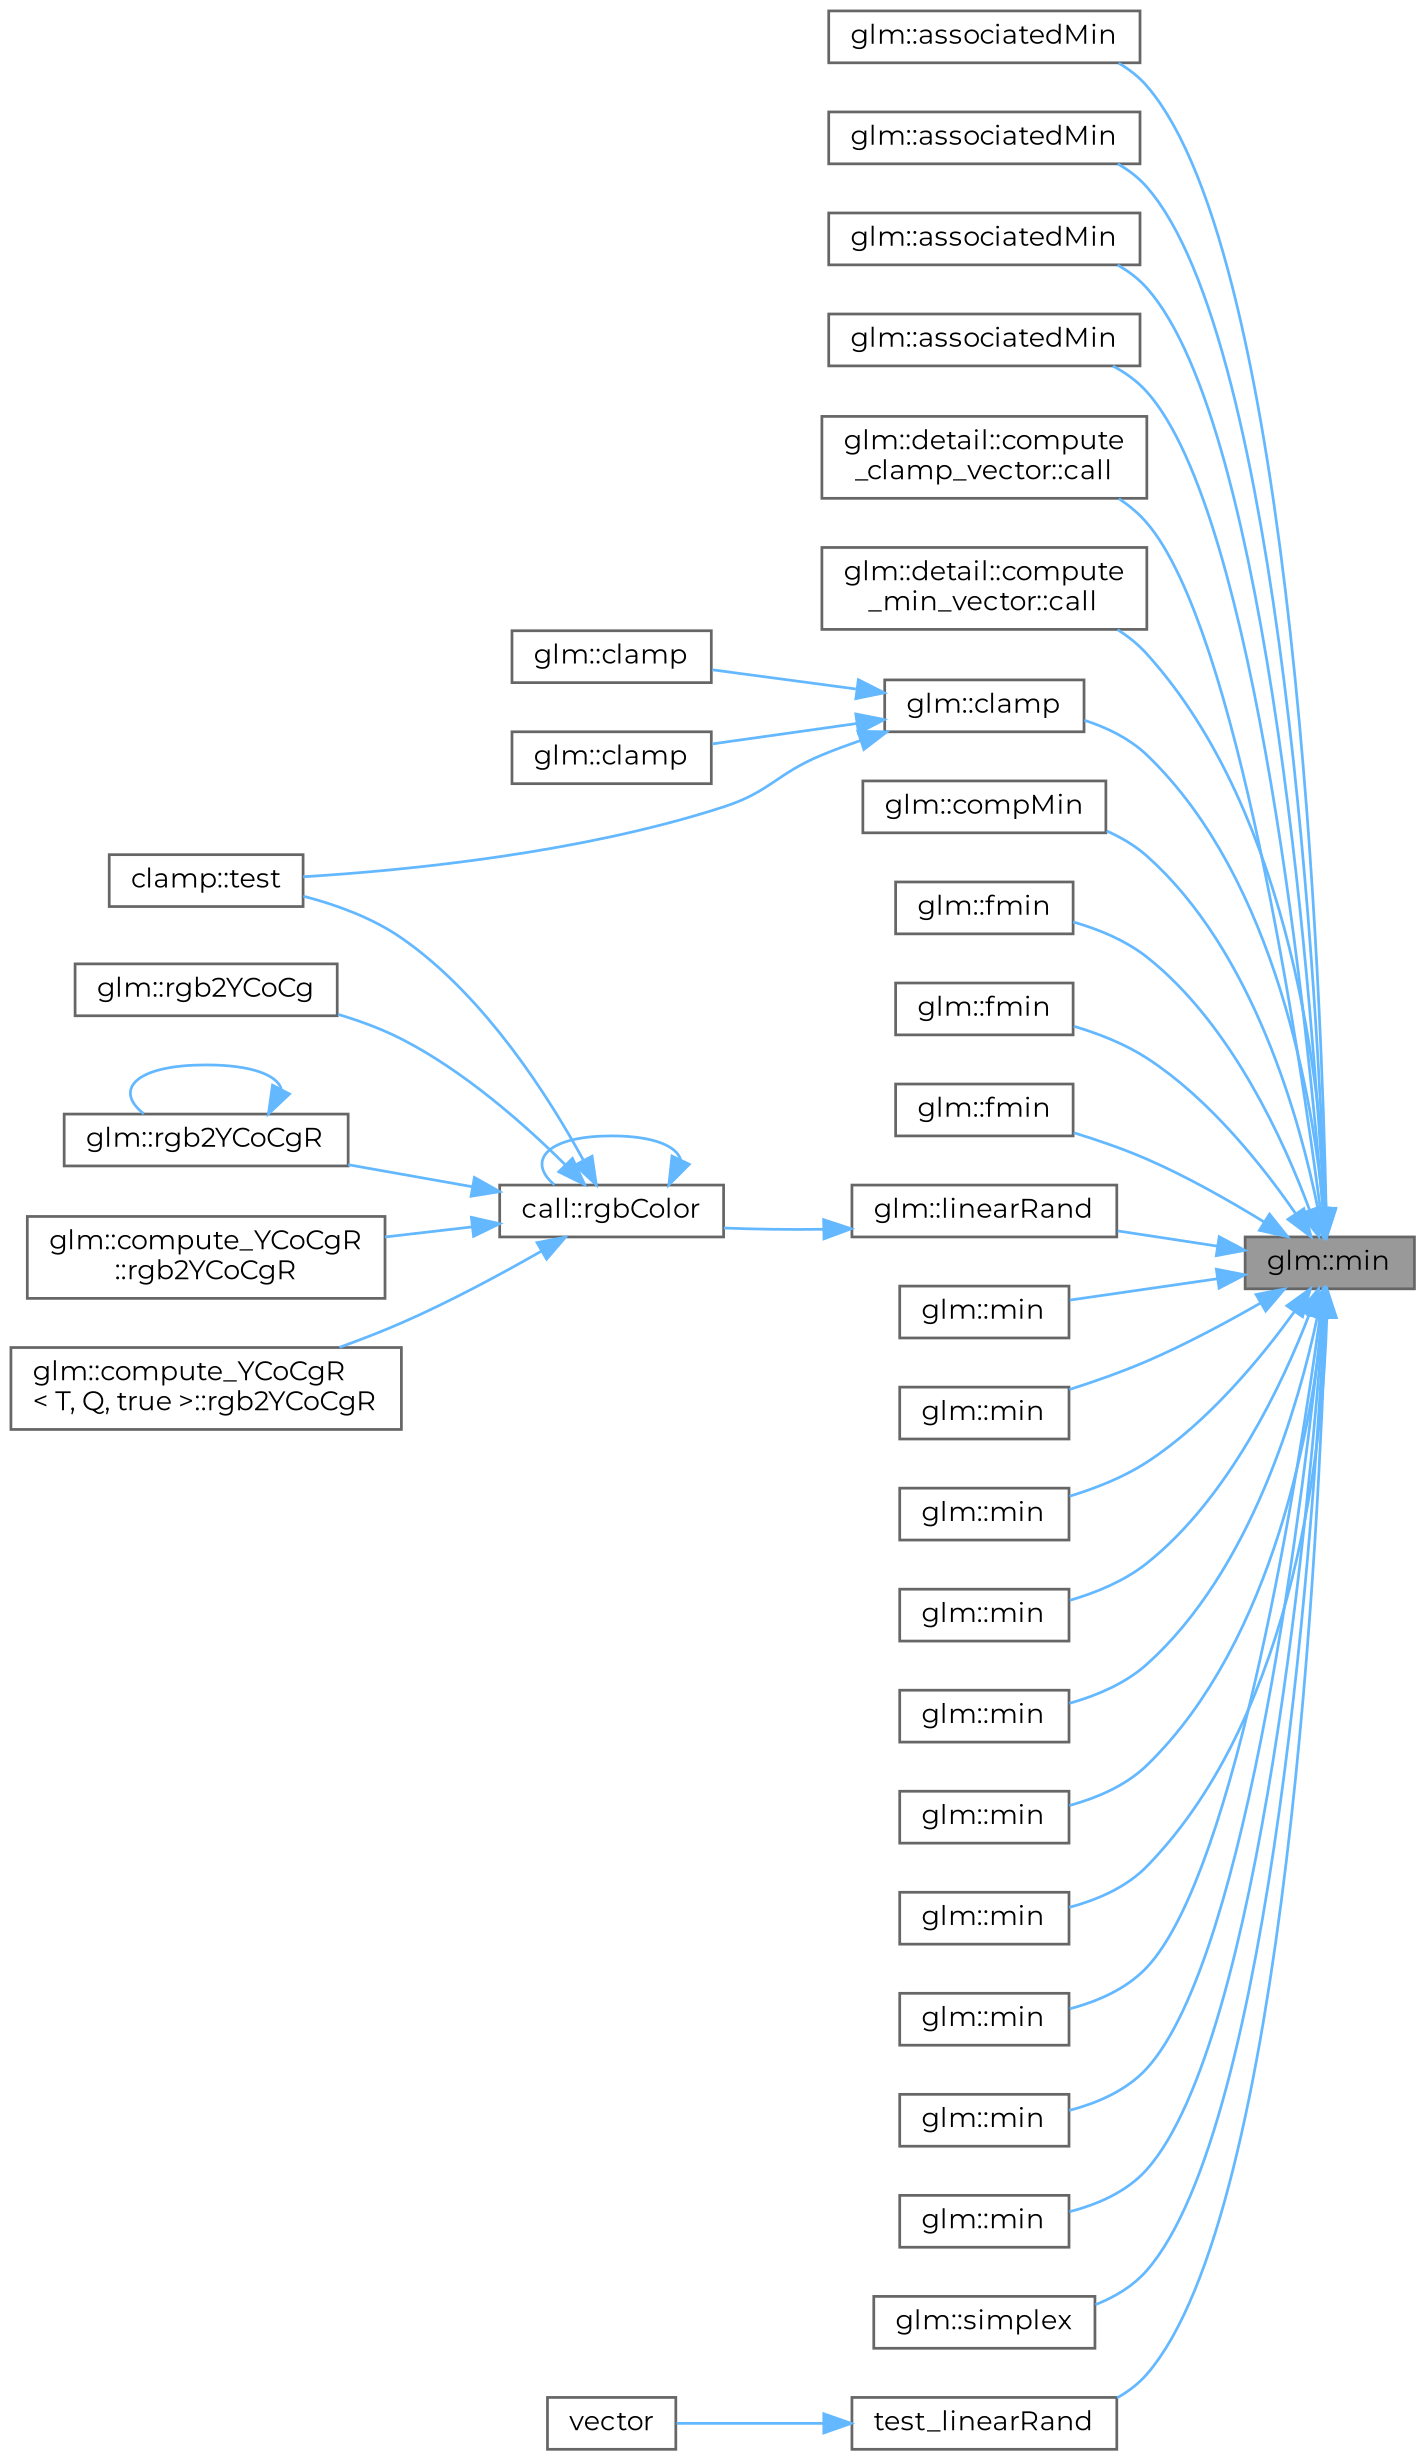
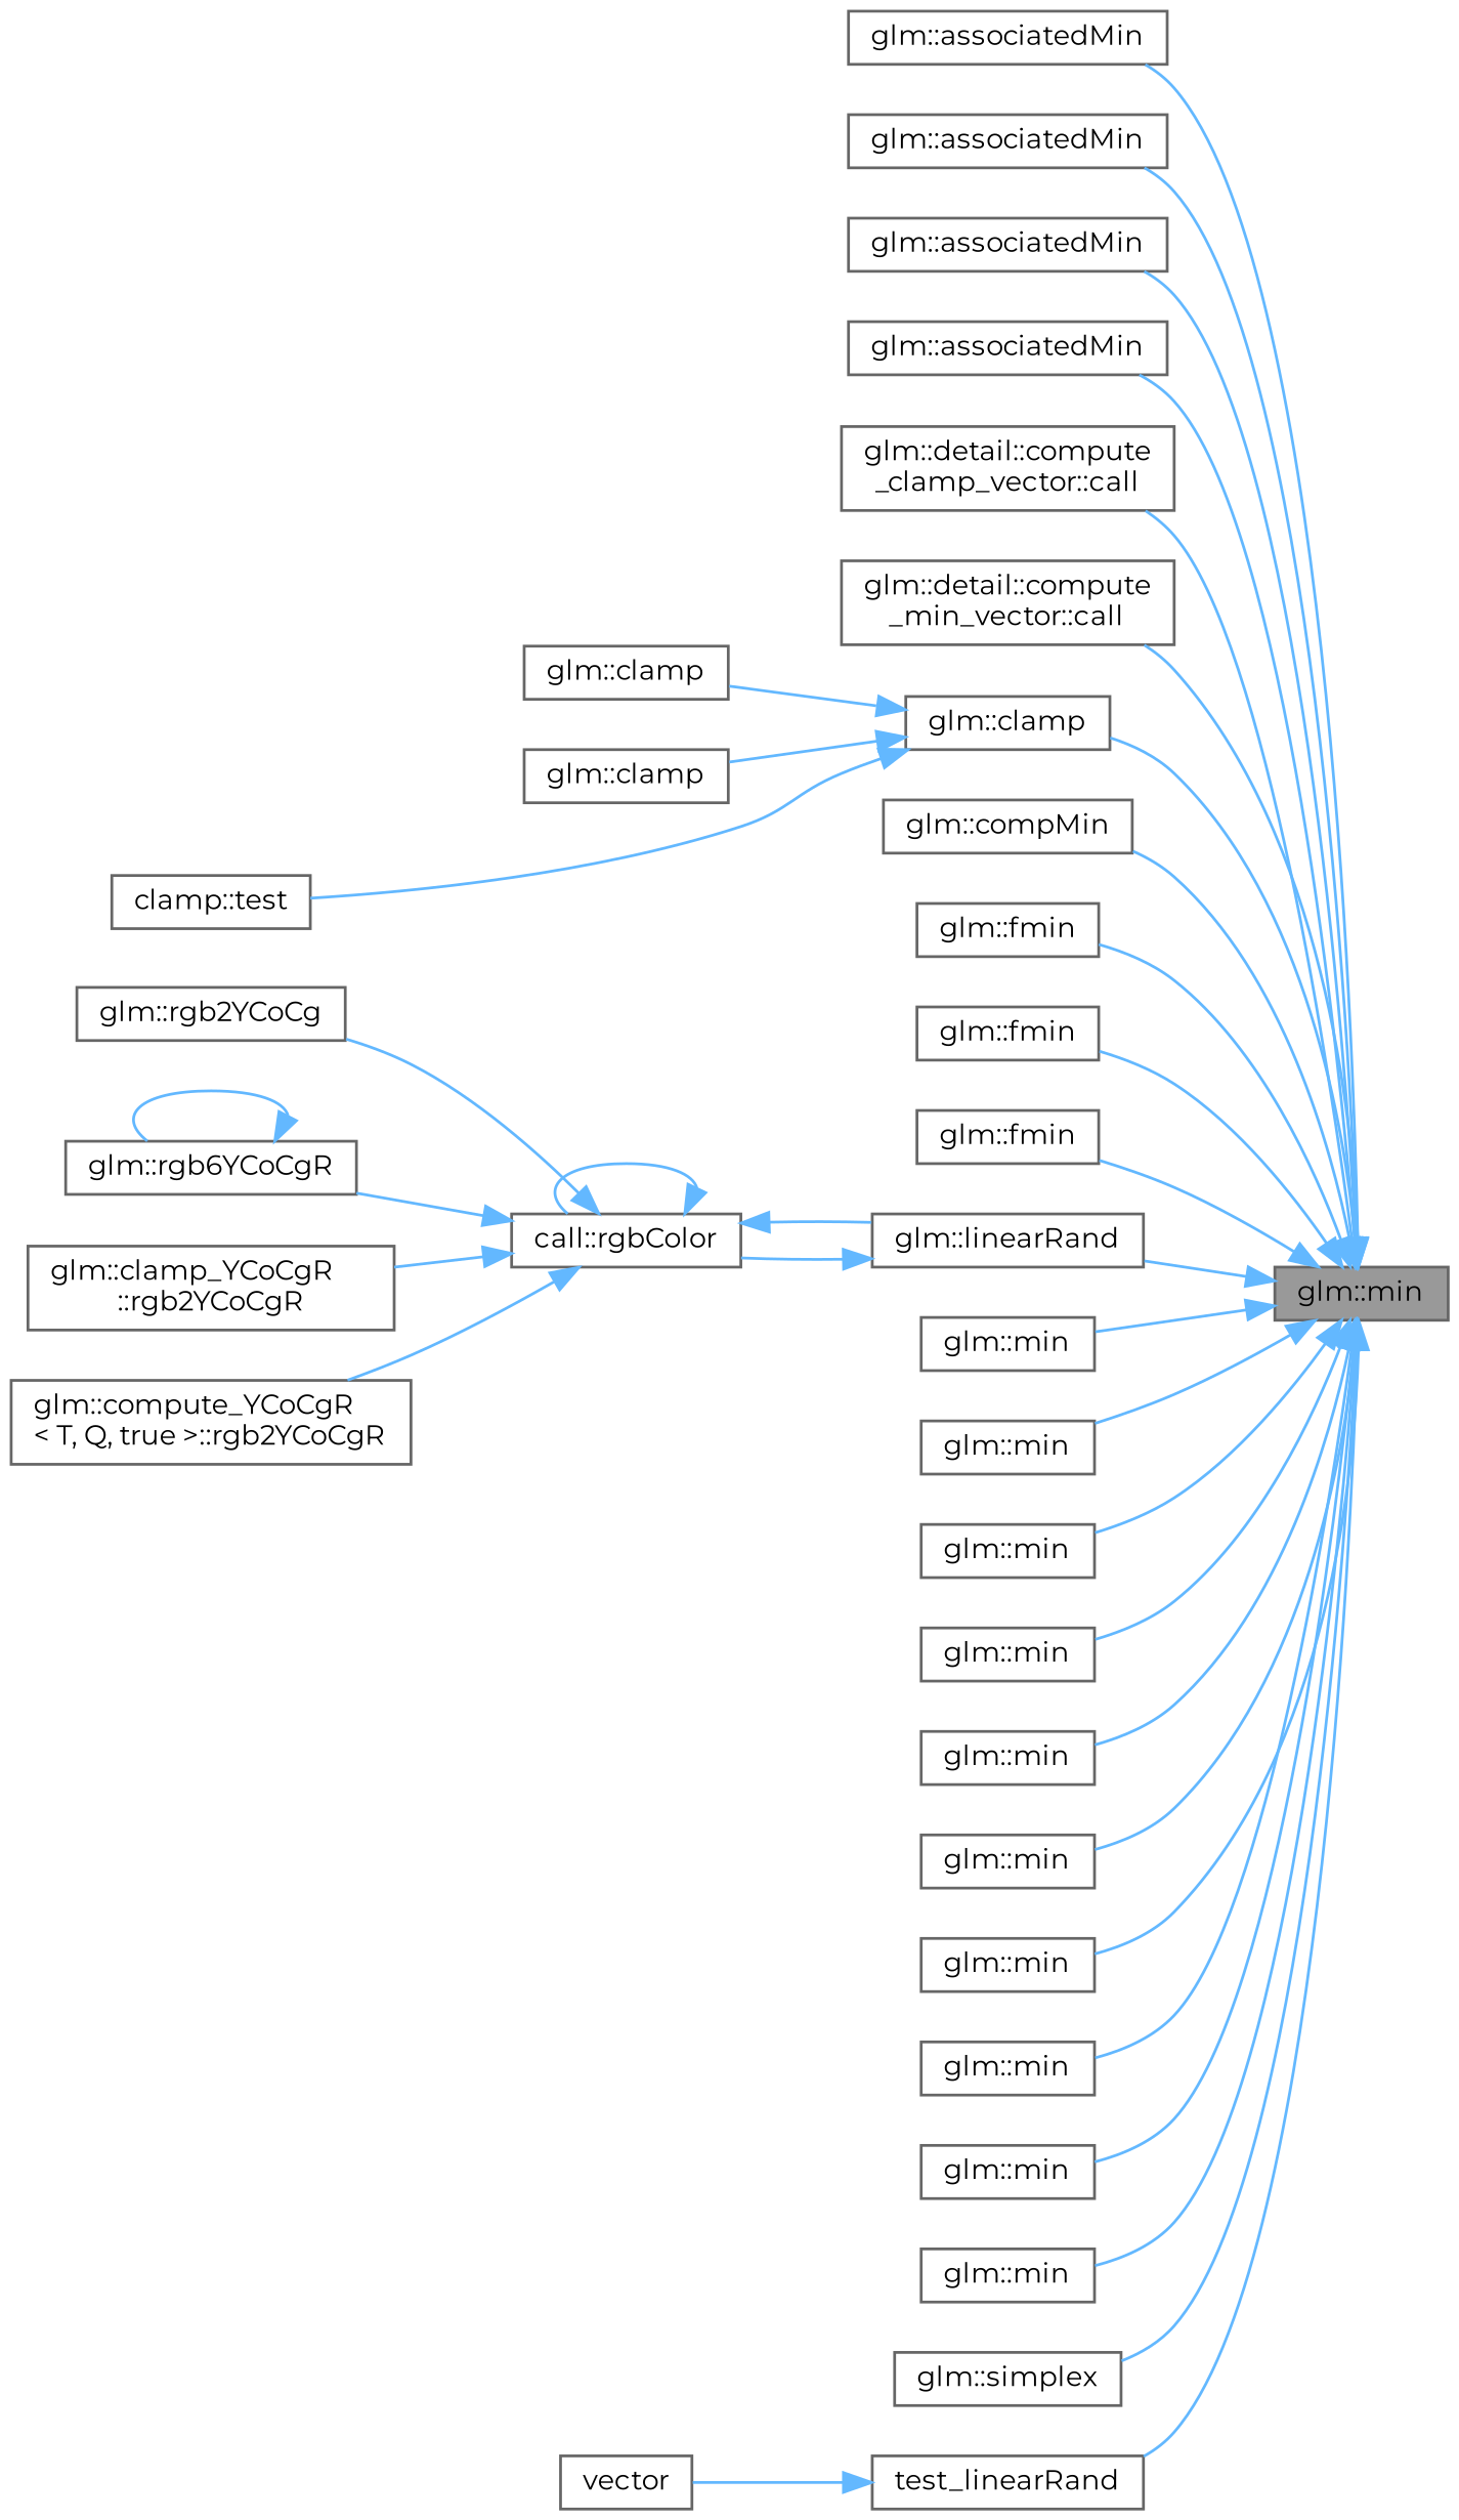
  digraph {
    fontname=Montserrat
    rankdir=RL
    node [color=grey40 fillcolor=white fontname=Montserrat fontsize=10 shape=box style=filled]
    edge [color=steelblue1 dir=back fontname=Montserrat fontsize=10 labelfontname=Helvetica labelfontsize=10 style=solid]
    n1 [color=gray40 fillcolor=grey60 fontcolor=black height=0.2 label="glm::min" width=0.4]
    n2 [height=0.2 label="glm::associatedMin" width=0.4]
    n3 [height=0.2 label="glm::associatedMin" width=0.4]
    n4 [height=0.2 label="glm::associatedMin" width=0.4]
    n5 [height=0.2 label="glm::associatedMin" width=0.4]
    n6 [height=0.2 label="glm::detail::compute\l_clamp_vector::call" width=0.4]
    n7 [height=0.2 label="glm::detail::compute\l_min_vector::call" width=0.4]
    n8 [height=0.2 label="glm::clamp" width=0.4]
    n9 [height=0.2 label="glm::compMin" width=0.4]
    n10 [height=0.2 label="glm::fmin" width=0.4]
    n11 [height=0.2 label="glm::fmin" width=0.4]
    n12 [height=0.2 label="glm::fmin" width=0.4]
    n13 [height=0.2 label="glm::linearRand" width=0.4]
    n14 [height=0.2 label="glm::min" width=0.4]
    n15 [height=0.2 label="glm::min" width=0.4]
    n16 [height=0.2 label="glm::min" width=0.4]
    n17 [height=0.2 label="glm::min" width=0.4]
    n18 [height=0.2 label="glm::min" width=0.4]
    n19 [height=0.2 label="glm::min" width=0.4]
    n20 [height=0.2 label="glm::min" width=0.4]
    n21 [height=0.2 label="glm::min" width=0.4]
    n22 [height=0.2 label="glm::min" width=0.4]
    n23 [height=0.2 label="glm::min" width=0.4]
    n24 [height=0.2 label="glm::simplex" width=0.4]
    n25 [height=0.2 label=test_linearRand width=0.4]
    n26 [height=0.2 label="glm::clamp" width=0.4]
    n27 [height=0.2 label="glm::clamp" width=0.4]
    n28 [height=0.2 label="clamp::test" width=0.4]
    n29 [height=0.2 label="call::rgbColor" width=0.4]
    n30 [height=0.2 label=vector width=0.4]
    n31 [height=0.2 label="glm::rgb2YCoCg" width=0.4]
-   n32 [height=0.2 label="glm::rgb2YCoCgR" width=0.4]
-   n33 [height=0.2 label="glm::compute_YCoCgR\l::rgb2YCoCgR" width=0.4]
+   n32 [height=0.2 label="glm::rgb6YCoCgR" width=0.4]
+   n33 [height=0.2 label="glm::clamp_YCoCgR\l::rgb2YCoCgR" width=0.4]
    n34 [height=0.2 label="glm::compute_YCoCgR\l\< T, Q, true \>::rgb2YCoCgR" width=0.4]
    n1 -> n2
    n1 -> n3
    n1 -> n4
    n1 -> n5
    n1 -> n6
    n1 -> n7
    n1 -> n8
    n1 -> n9
    n1 -> n10
    n1 -> n11
    n1 -> n12
    n1 -> n13
    n1 -> n14
    n1 -> n15
    n1 -> n16
    n1 -> n17
    n1 -> n18
    n1 -> n19
    n1 -> n20
    n1 -> n21
    n1 -> n22
    n1 -> n23
    n1 -> n24
    n1 -> n25
    n8 -> n26
    n8 -> n27
    n8 -> n28
    n13 -> n29
    n25 -> n30
-   n29 -> n28
+   n29 -> n13
    n29 -> n29
    n29 -> n31
    n29 -> n32
    n29 -> n33
    n29 -> n34
    n32 -> n32
  }
